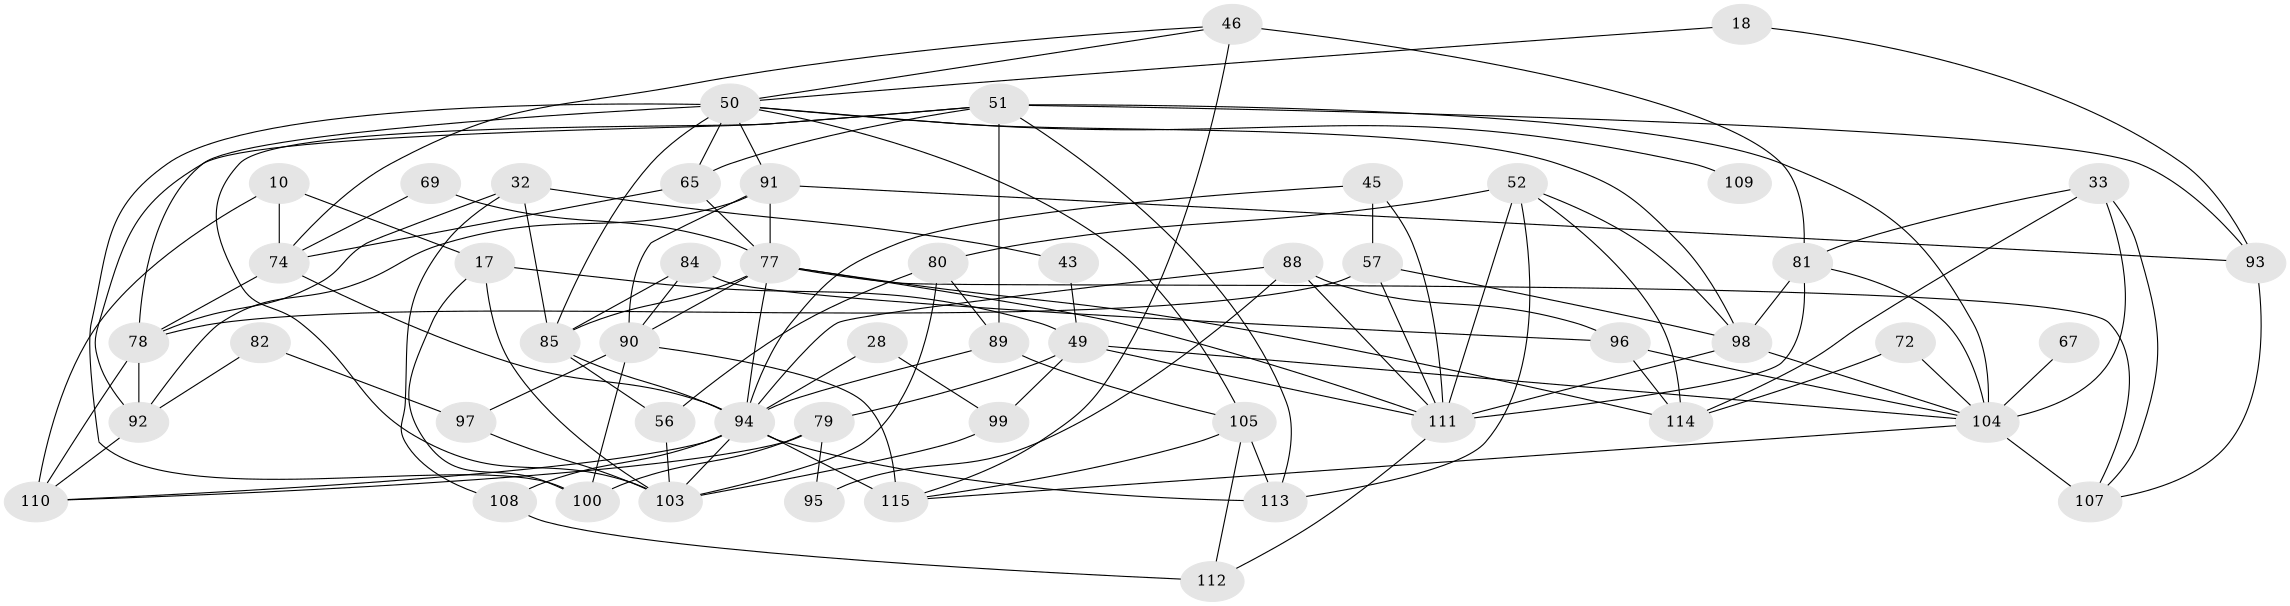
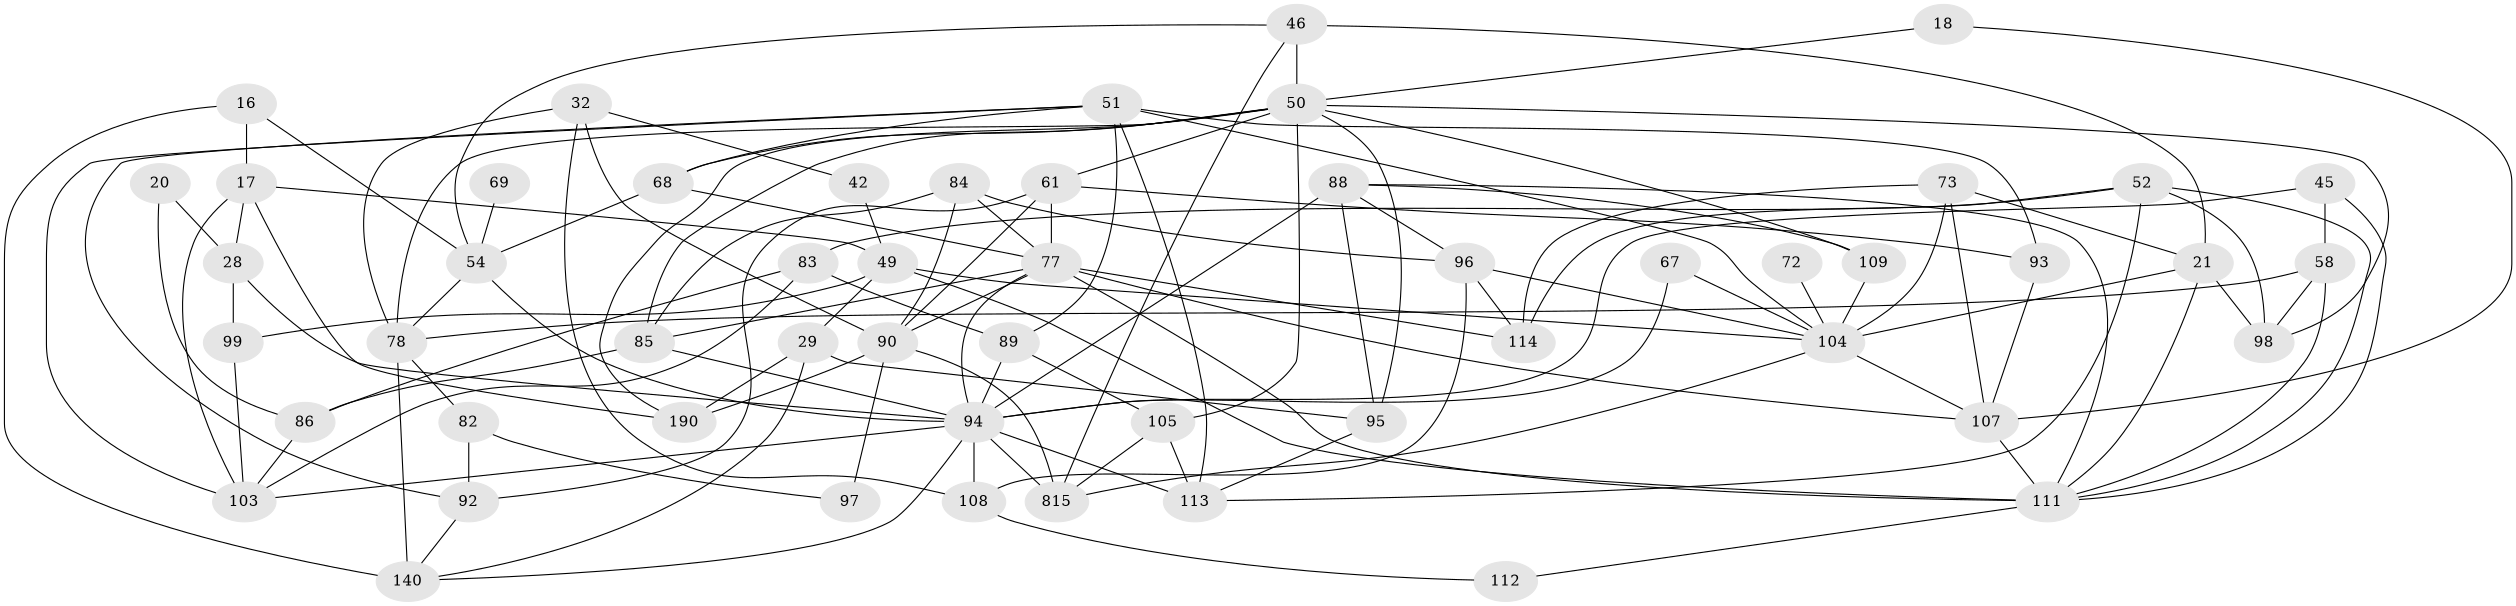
  graph {
    node [color=gray90 style=filled]
    n1 [label=17 super="+17"]
    28
    49 [super="+41"]
-   100 [super="+31"]
+   100 [super="+31" label=190]
    103 [super="+75"]
-   10
-   74 [super="+62"]
-   110 [super="+102"]
+   10 [label=16]
+   74 [super="+62" label=54]
+   110 [super="+102" label=140]
    94 [super="+47+16+70+65"]
    78 [super="+26"]
    50 [super="+2+9+44"]
-   61 [super="+8" label=91]
+   61 [super="+8"]
    95 [super="+21"]
-   68 [label=65]
+   68
    85 [super="+35+38"]
    98 [super="+87"]
    105 [super="+30+76"]
    109
    18
    107 [super="+57"]
    111 [super="+22+106+83"]
-   86 [label=56]
+   20
+   86
    99 [super="+56"]
    104 [super="+4+43"]
-   79
+   79 [label=29]
    108
-   115 [super="+11+101"]
+   115 [super="+11+101" label=815]
    113 [super="+91"]
    32
-   42 [label=43]
+   42
    90 [super="+37"]
    82
    97
    112
    92
    93 [super="+66"]
    77 [super="+13+24"]
-   58 [label=57]
+   58
    45 [super="+29"]
    46 [super="+3"]
-   81 [super="+7"]
+   81 [super="+7" label=21]
    51 [super="+12+14"]
    89 [super="+63"]
-   80 [super="+6"]
+   80 [super="+6" label=83]
    52
    114 [super="+60"]
    67
    69
    72
-   73 [label=33]
+   73
    84
    96 [super="+55"]
    88 [super="+48+71"]
+   n1 -- 28
    n1 -- 49
    n1 -- 100
    n1 -- 103
    28 -- 94
    28 -- 99 [weight=2]
    49 -- 111 [weight=2]
    49 -- 99 [weight=2]
    49 -- 104
    49 -- 79
    10 -- n1
    10 -- 74 [weight=2]
    10 -- 110 [weight=2]
    74 -- 94 [weight=4]
    74 -- 78
    94 -- 103
    94 -- 110
    94 -- 108
    94 -- 115 [weight=2]
    94 -- 113 [weight=3]
    78 -- 110 [weight=2]
-   78 -- 92
+   78 -- 82
    50 -- 100
    50 -- 78 [weight=2]
    50 -- 61
+   50 -- 95 [weight=3]
    50 -- 68
    50 -- 85 [weight=2]
    50 -- 98
    50 -- 105
    50 -- 109
    61 -- 90
    61 -- 92
    61 -- 93
    61 -- 77 [weight=3]
+   95 -- 113
    68 -- 74
    68 -- 77
    85 -- 94
    85 -- 86
-   98 -- 104
+   109 -- 104
    105 -- 115
    105 -- 113
-   105 -- 112
    18 -- 50
-   18 -- 93
-   98 -- 111 [weight=3]
+   18 -- 107
+   107 -- 111 [weight=3]
    111 -- 112
+   20 -- 28
+   20 -- 86
    86 -- 103
    99 -- 103
    104 -- 107 [weight=3]
    104 -- 115
    79 -- 100
    79 -- 110
    79 -- 95
    108 -- 112
    32 -- 78
    32 -- 108
    32 -- 42
-   32 -- 85
+   32 -- 90
    42 -- 49
    90 -- 100 [weight=2]
    90 -- 115 [weight=3]
    90 -- 97
    82 -- 97
    82 -- 92
-   97 -- 103
    92 -- 110
    93 -- 107
    77 -- 94 [weight=2]
    77 -- 85 [weight=3]
    77 -- 107
    77 -- 111
    77 -- 90
    77 -- 114
    58 -- 78
    58 -- 98
    58 -- 111
    45 -- 94
    45 -- 111
    45 -- 58 [weight=2]
    46 -- 74
    46 -- 50
    46 -- 115
    46 -- 81 [weight=2]
    81 -- 98
    81 -- 111 [weight=2]
    81 -- 104
    51 -- 103 [weight=2]
    51 -- 68
    51 -- 104
    51 -- 113 [weight=2]
    51 -- 92
    51 -- 93
    51 -- 89
    89 -- 94 [weight=2]
    89 -- 105
    80 -- 103
    80 -- 86 [weight=2]
    80 -- 89
    52 -- 98 [weight=2]
    52 -- 111 [weight=2]
    52 -- 113
    52 -- 80
    52 -- 114
+   67 -- 94
    67 -- 104
    69 -- 74
-   69 -- 77
+   84 -- 77
    72 -- 104
-   72 -- 114
    73 -- 107
    73 -- 104
    73 -- 81
    73 -- 114
    84 -- 85
    84 -- 90
    84 -- 96
    96 -- 104
+   96 -- 108
    96 -- 114
    88 -- 94
    88 -- 95
+   88 -- 109
    88 -- 111
    88 -- 96
  }
